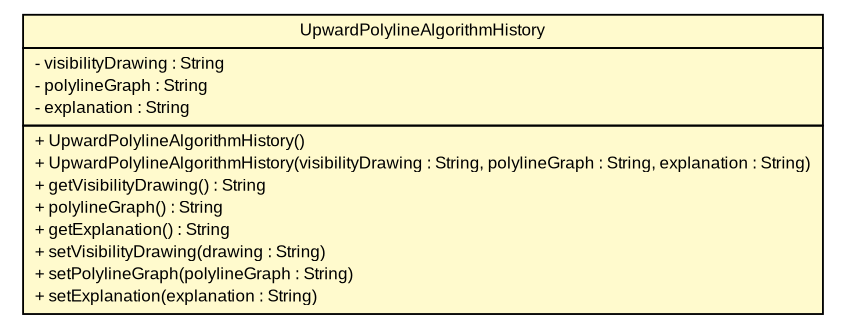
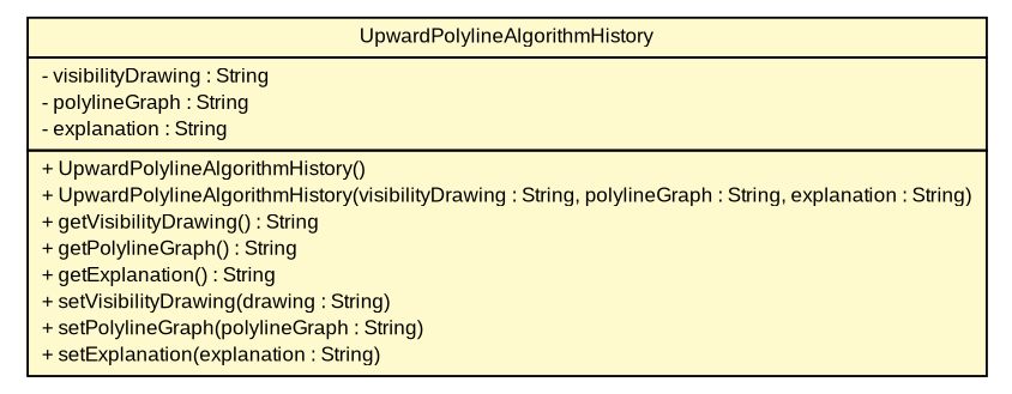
  digraph {
    nodesep=0.25
    ranksep=0.5
-   n1 [fontcolor=black fontname=arial fontsize=9.0 label=<<table title="pfc.models.algorithms.polyline.UpwardPolylineAlgorithmHistory" border="0" cellborder="1" cellspacing="0" cellpadding="2" port="p" bgcolor="lemonChiffon" href="./UpwardPolylineAlgorithmHistory.html"> 		<tr><td><table border="0" cellspacing="0" cellpadding="1"> <tr><td align="center" balign="center"> UpwardPolylineAlgorithmHistory </td></tr> 		</table></td></tr> 		<tr><td><table border="0" cellspacing="0" cellpadding="1"> <tr><td align="left" balign="left"> - visibilityDrawing : String </td></tr> <tr><td align="left" balign="left"> - polylineGraph : String </td></tr> <tr><td align="left" balign="left"> - explanation : String </td></tr> 		</table></td></tr> 		<tr><td><table border="0" cellspacing="0" cellpadding="1"> <tr><td align="left" balign="left"> + UpwardPolylineAlgorithmHistory() </td></tr> <tr><td align="left" balign="left"> + UpwardPolylineAlgorithmHistory(visibilityDrawing : String, polylineGraph : String, explanation : String) </td></tr> <tr><td align="left" balign="left"> + getVisibilityDrawing() : String </td></tr> <tr><td align="left" balign="left"> + polylineGraph() : String </td></tr> <tr><td align="left" balign="left"> + getExplanation() : String </td></tr> <tr><td align="left" balign="left"> + setVisibilityDrawing(drawing : String) </td></tr> <tr><td align="left" balign="left"> + setPolylineGraph(polylineGraph : String) </td></tr> <tr><td align="left" balign="left"> + setExplanation(explanation : String) </td></tr> 		</table></td></tr> 		</table>> shape=plaintext]
+   n1 [fontcolor=black fontname=arial fontsize=9.0 label=<<table title="pfc.models.algorithms.polyline.UpwardPolylineAlgorithmHistory" border="0" cellborder="1" cellspacing="0" cellpadding="2" port="p" bgcolor="lemonChiffon" href="./UpwardPolylineAlgorithmHistory.html"> 		<tr><td><table border="0" cellspacing="0" cellpadding="1"> <tr><td align="center" balign="center"> UpwardPolylineAlgorithmHistory </td></tr> 		</table></td></tr> 		<tr><td><table border="0" cellspacing="0" cellpadding="1"> <tr><td align="left" balign="left"> - visibilityDrawing : String </td></tr> <tr><td align="left" balign="left"> - polylineGraph : String </td></tr> <tr><td align="left" balign="left"> - explanation : String </td></tr> 		</table></td></tr> 		<tr><td><table border="0" cellspacing="0" cellpadding="1"> <tr><td align="left" balign="left"> + UpwardPolylineAlgorithmHistory() </td></tr> <tr><td align="left" balign="left"> + UpwardPolylineAlgorithmHistory(visibilityDrawing : String, polylineGraph : String, explanation : String) </td></tr> <tr><td align="left" balign="left"> + getVisibilityDrawing() : String </td></tr> <tr><td align="left" balign="left"> + getPolylineGraph() : String </td></tr> <tr><td align="left" balign="left"> + getExplanation() : String </td></tr> <tr><td align="left" balign="left"> + setVisibilityDrawing(drawing : String) </td></tr> <tr><td align="left" balign="left"> + setPolylineGraph(polylineGraph : String) </td></tr> <tr><td align="left" balign="left"> + setExplanation(explanation : String) </td></tr> 		</table></td></tr> 		</table>> shape=plaintext]
  }
